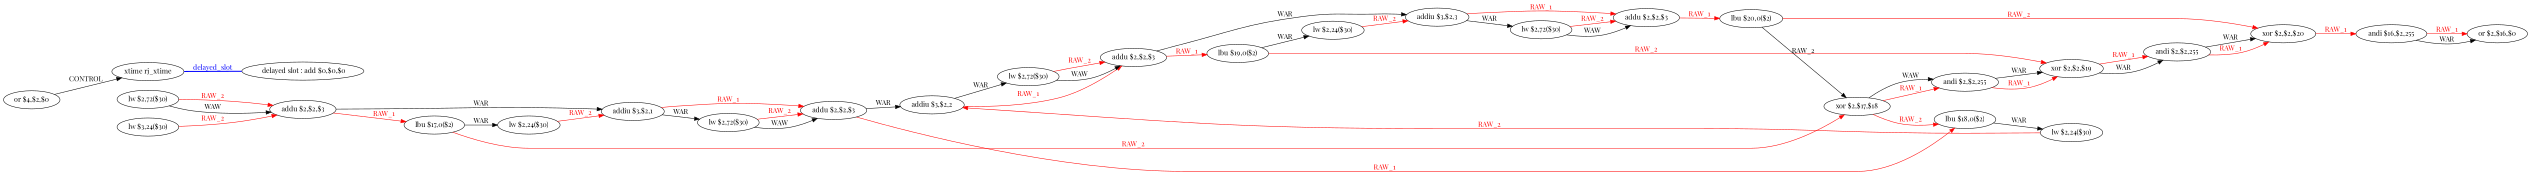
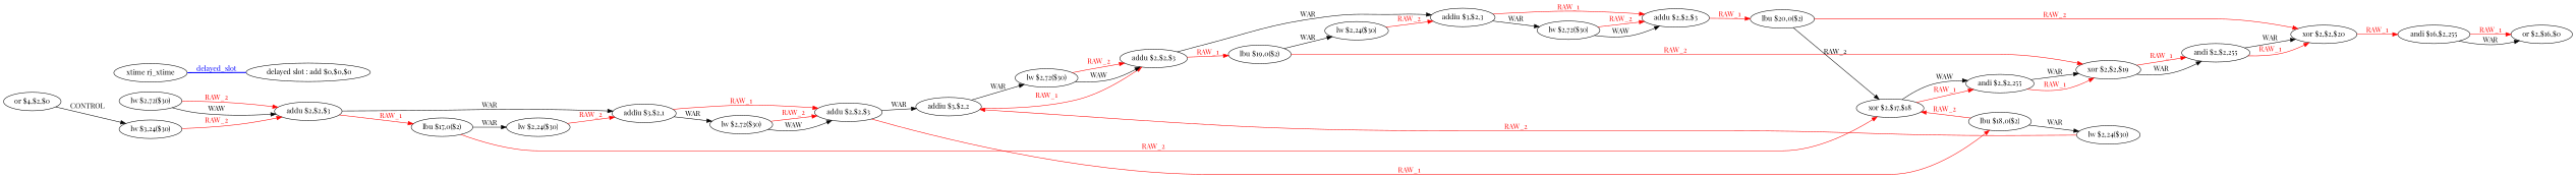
  digraph {
    fontname="Playfair Display"
    rankdir=LR
    node [fontname="Playfair Display" shape=ellipse]
    edge [color=red fontcolor=red fontname="Playfair Display"]
    n1 [label=" delayed slot : add $0,$0,$0"]
    n2 [label="xtime rj_xtime"]
    n3 [label="lw $3,24($30)"]
    n4 [label="addu $2,$2,$3"]
    n5 [label="addiu $3,$2,1"]
    n6 [label="lbu $17,0($2)"]
    n7 [label="addu $2,$2,$3"]
    n8 [label="lw $2,72($30)"]
    n9 [label="xor $2,$17,$18"]
    n10 [label="lw $2,24($30)"]
    n11 [label="addiu $3,$2,2"]
    n12 [label="lbu $18,0($2)"]
    n13 [label="andi $2,$2,255"]
    n14 [label="addu $2,$2,$3"]
    n15 [label="lw $2,72($30)"]
    n16 [label="lw $2,24($30)"]
    n17 [label="addiu $3,$2,3"]
    n18 [label="lbu $19,0($2)"]
    n19 [label="addu $2,$2,$3"]
    n20 [label="lw $2,72($30)"]
    n21 [label="xor $2,$2,$19"]
    n22 [label="lw $2,24($30)"]
    n23 [label="lbu $20,0($2)"]
    n24 [label="andi $2,$2,255"]
    n25 [label="xor $2,$2,$20"]
    n26 [label="andi $16,$2,255"]
    n27 [label="or $2,$16,$0"]
    n28 [label="or $4,$2,$0"]
    n29 [label="lw $2,72($30)"]
    n2 -> n1 [color=blue dir=none fontcolor=blue label=delayed_slot style=bold]
    n3 -> n4 [label=RAW_2]
    n4 -> n5 [label=WAR color="" fontcolor=""]
    n4 -> n6 [label=RAW_1]
    n5 -> n7 [label=RAW_1]
    n5 -> n8 [label=WAR color="" fontcolor=""]
    n6 -> n9 [label=RAW_2]
    n6 -> n10 [label=WAR color="" fontcolor=""]
    n7 -> n11 [label=WAR color="" fontcolor=""]
    n7 -> n12 [label=RAW_1]
    n8 -> n7 [label=RAW_2]
    n8 -> n7 [label=WAW color="" fontcolor=""]
    n9 -> n13 [label=RAW_1]
    n9 -> n13 [label=WAW color="" fontcolor=""]
    n10 -> n5 [label=RAW_2]
    n11 -> n14 [label=RAW_1]
    n11 -> n15 [label=WAR color="" fontcolor=""]
-   n9 -> n12 [label=RAW_2]
+   n12 -> n9 [label=RAW_2]
    n12 -> n16 [label=WAR color="" fontcolor=""]
    n13 -> n21 [label=RAW_1]
    n13 -> n21 [label=WAR color="" fontcolor=""]
    n14 -> n17 [label=WAR color="" fontcolor=""]
    n14 -> n18 [label=RAW_1]
    n15 -> n14 [label=RAW_2]
    n15 -> n14 [label=WAW color="" fontcolor=""]
    n16 -> n11 [label=RAW_2]
    n17 -> n19 [label=RAW_1]
    n17 -> n20 [label=WAR color="" fontcolor=""]
    n18 -> n21 [label=RAW_2]
    n18 -> n22 [label=WAR color="" fontcolor=""]
    n19 -> n23 [label=RAW_1]
    n20 -> n19 [label=RAW_2]
    n20 -> n19 [label=WAW color="" fontcolor=""]
    n21 -> n24 [label=RAW_1]
    n21 -> n24 [label=WAR color="" fontcolor=""]
    n22 -> n17 [label=RAW_2]
    n23 -> n9 [label=RAW_2 color="" fontcolor=""]
    n23 -> n25 [label=RAW_2]
    n24 -> n25 [label=RAW_1]
    n24 -> n25 [label=WAR color="" fontcolor=""]
    n25 -> n26 [label=RAW_1]
    n26 -> n27 [label=RAW_1]
    n26 -> n27 [label=WAR color="" fontcolor=""]
-   n28 -> n2 [label=CONTROL color="" fontcolor=""]
+   n28 -> n3 [label=CONTROL color="" fontcolor=""]
    n29 -> n4 [label=RAW_2]
    n29 -> n4 [label=WAW color="" fontcolor=""]
  }
